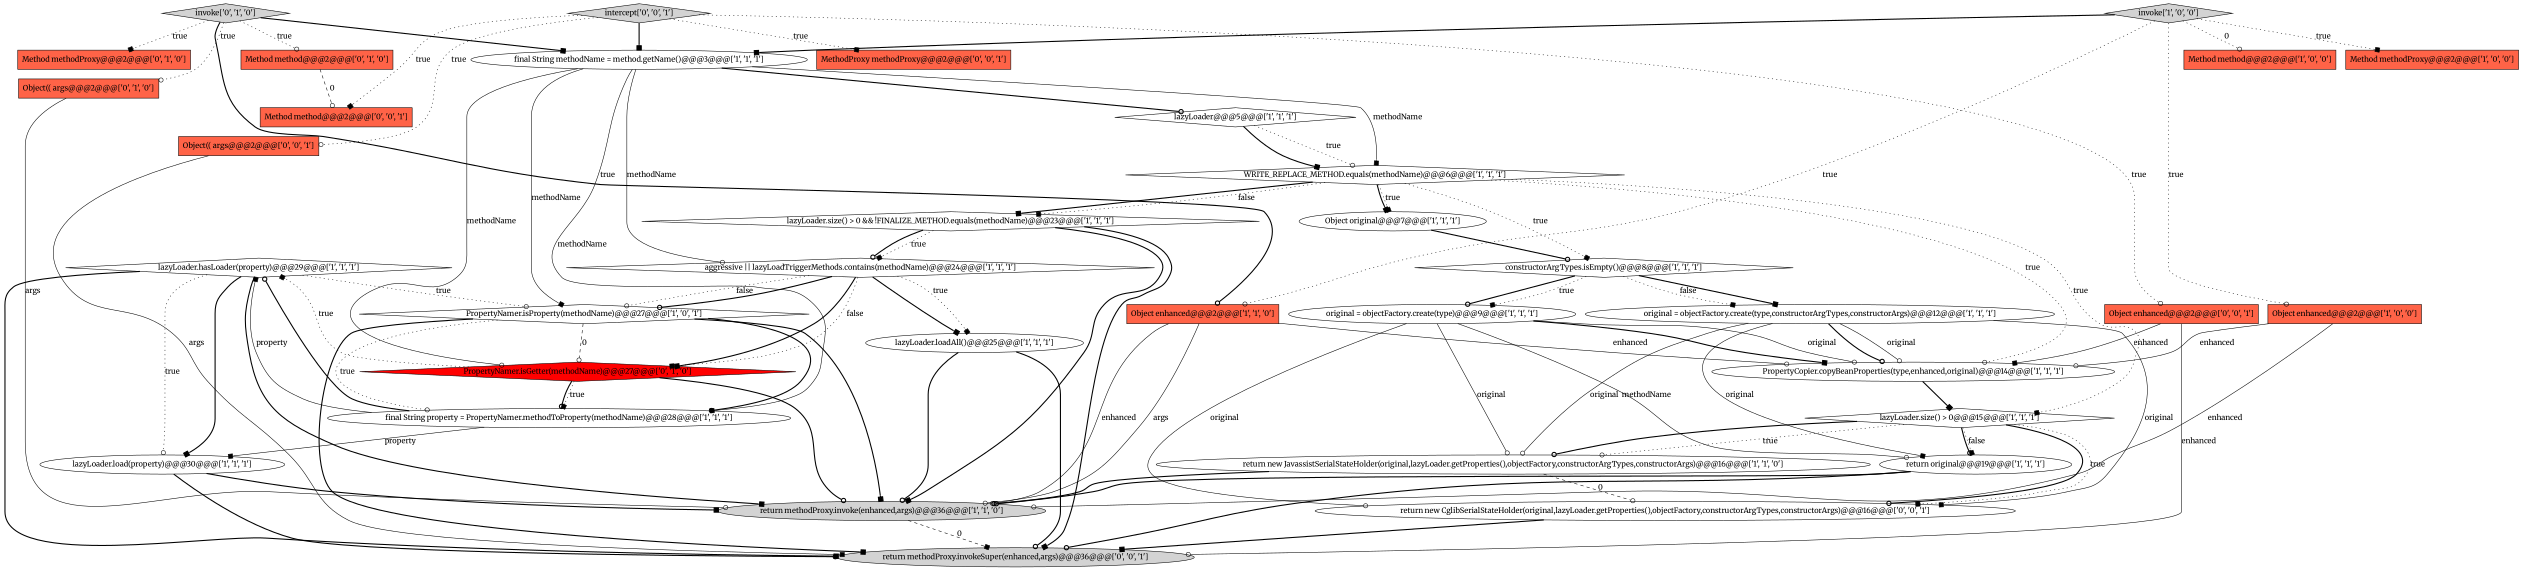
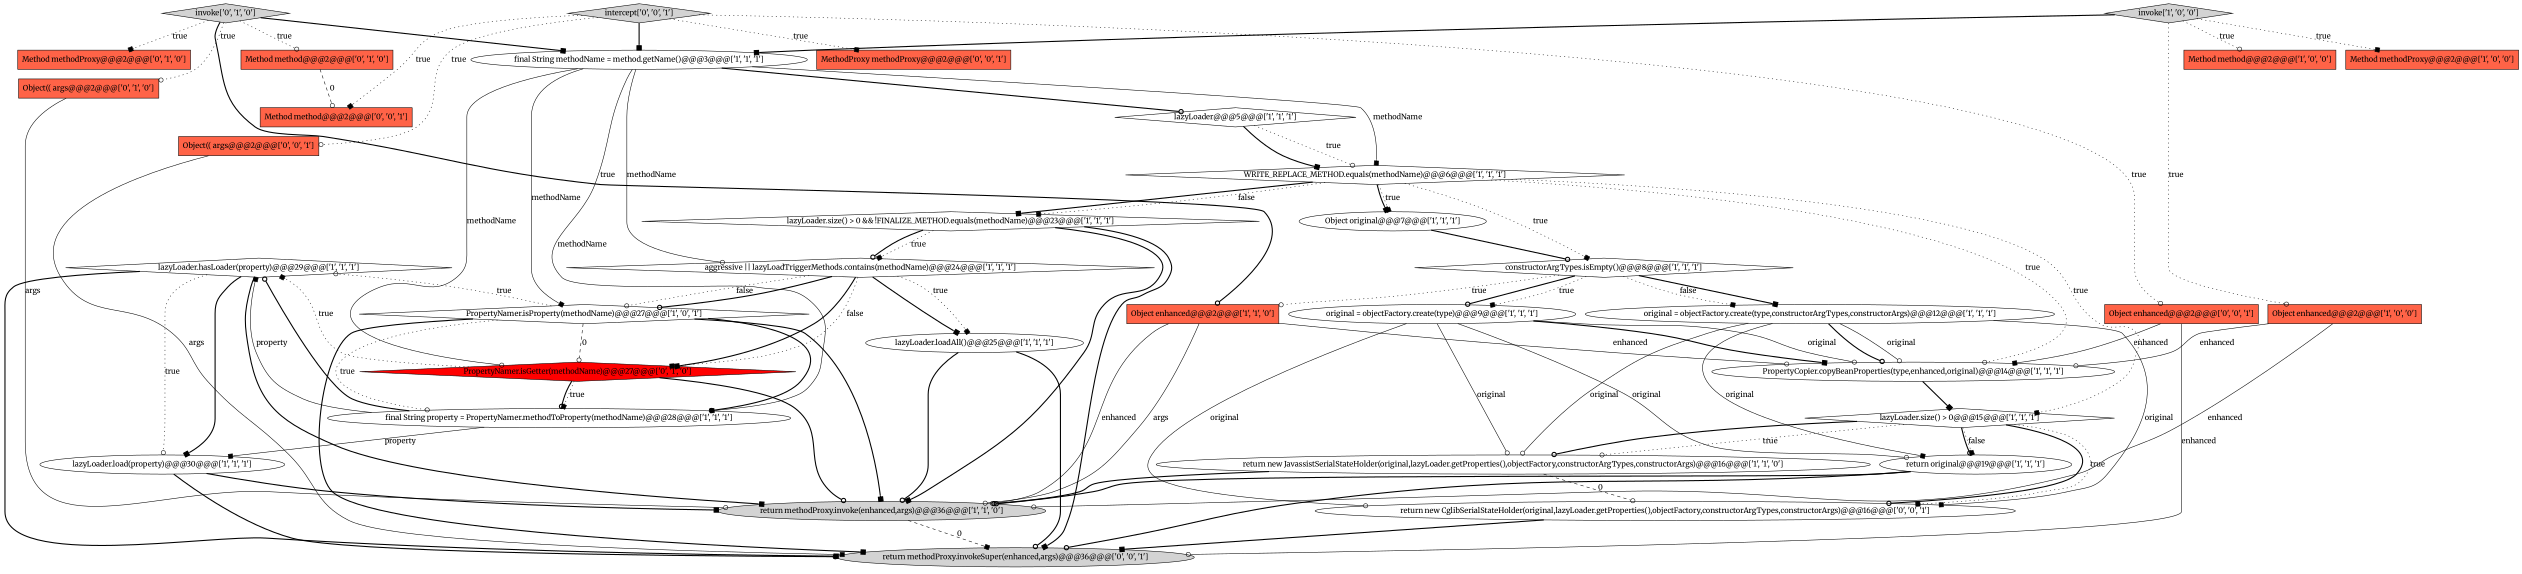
  digraph {
    fontname=Merriweather
    node [fillcolor=white fontname=Merriweather shape=ellipse style=filled]
    edge [arrowhead=odot fontname=Merriweather style=bold]
    n1 [label="Object original@@@7@@@['1', '1', '1']"]
    n2 [label="constructorArgTypes.isEmpty()@@@8@@@['1', '1', '1']" shape=diamond]
    n3 [label="original = objectFactory.create(type,constructorArgTypes,constructorArgs)@@@12@@@['1', '1', '1']"]
    n4 [label="original = objectFactory.create(type)@@@9@@@['1', '1', '1']"]
    n5 [fillcolor=red label="PropertyNamer.isGetter(methodName)@@@27@@@['0', '1', '0']" shape=diamond]
    n6 [fillcolor=lightgray label="return methodProxy.invoke(enhanced,args)@@@36@@@['1', '1', '0']"]
    n7 [label="final String property = PropertyNamer.methodToProperty(methodName)@@@28@@@['1', '1', '1']"]
    n8 [label="lazyLoader.hasLoader(property)@@@29@@@['1', '1', '1']" shape=diamond]
    n9 [fillcolor=lightgray label="return methodProxy.invokeSuper(enhanced,args)@@@36@@@['0', '0', '1']"]
    n10 [label="lazyLoader.load(property)@@@30@@@['1', '1', '1']"]
    n11 [label="return original@@@19@@@['1', '1', '1']"]
    n12 [label="PropertyNamer.isProperty(methodName)@@@27@@@['1', '0', '1']" shape=diamond]
    n13 [label="final String methodName = method.getName()@@@3@@@['1', '1', '1']"]
    n14 [label="lazyLoader@@@5@@@['1', '1', '1']" shape=diamond]
    n15 [label="WRITE_REPLACE_METHOD.equals(methodName)@@@6@@@['1', '1', '1']" shape=diamond]
    n16 [label="aggressive || lazyLoadTriggerMethods.contains(methodName)@@@24@@@['1', '1', '1']" shape=diamond]
    n17 [label="PropertyCopier.copyBeanProperties(type,enhanced,original)@@@14@@@['1', '1', '1']"]
    n18 [label="lazyLoader.size() > 0@@@15@@@['1', '1', '1']" shape=diamond]
    n19 [label="lazyLoader.size() > 0 && !FINALIZE_METHOD.equals(methodName)@@@23@@@['1', '1', '1']" shape=diamond]
    n20 [label="lazyLoader.loadAll()@@@25@@@['1', '1', '1']"]
    n21 [label="return new CglibSerialStateHolder(original,lazyLoader.getProperties(),objectFactory,constructorArgTypes,constructorArgs)@@@16@@@['0', '0', '1']"]
    n22 [label="return new JavassistSerialStateHolder(original,lazyLoader.getProperties(),objectFactory,constructorArgTypes,constructorArgs)@@@16@@@['1', '1', '0']"]
    n23 [fillcolor=tomato label="Method method@@@2@@@['1', '0', '0']" shape=box]
    n24 [fillcolor=tomato label="Object enhanced@@@2@@@['0', '0', '1']" shape=box]
    n25 [fillcolor=tomato label="Method methodProxy@@@2@@@['1', '0', '0']" shape=box]
    n26 [fillcolor=lightgray label="invoke['0', '1', '0']" shape=diamond]
    n27 [fillcolor=tomato label="Method methodProxy@@@2@@@['0', '1', '0']" shape=box]
    n28 [fillcolor=tomato label="Method method@@@2@@@['0', '1', '0']" shape=box]
    n29 [fillcolor=tomato label="Object enhanced@@@2@@@['1', '1', '0']" shape=box]
    n30 [fillcolor=tomato label="Object(( args@@@2@@@['0', '1', '0']" shape=box]
    n31 [fillcolor=tomato label="Method method@@@2@@@['0', '0', '1']" shape=box]
    n32 [fillcolor=tomato label="Object(( args@@@2@@@['0', '0', '1']" shape=box]
    n33 [fillcolor=tomato label="MethodProxy methodProxy@@@2@@@['0', '0', '1']" shape=box]
    n34 [fillcolor=tomato label="Object enhanced@@@2@@@['1', '0', '0']" shape=box]
    n35 [fillcolor=lightgray label="intercept['0', '0', '1']" shape=diamond]
    n36 [fillcolor=lightgray label="invoke['1', '0', '0']" shape=diamond]
    n1 -> n2
    n2 -> n3 [arrowhead=box]
    n2 -> n3 [arrowhead=box label=false style=dotted]
    n2 -> n4 [arrowhead=box label=true style=dotted]
    n2 -> n4
    n3 -> n11 [arrowhead=box label=original style=solid]
    n3 -> n17
    n3 -> n17 [label=original style=solid]
    n3 -> n21 [arrowhead=box label=original style=solid]
    n3 -> n22 [label=original style=solid]
-   n4 -> n11 [label=methodName style=solid]
+   n4 -> n11 [label=original style=solid]
    n4 -> n17 [label=original style=solid]
    n4 -> n17 [arrowhead=box]
    n4 -> n21 [label=original style=solid]
    n4 -> n22 [label=original style=solid]
    n5 -> n6
    n5 -> n7 [arrowhead=box label=true style=dotted]
    n5 -> n7
    n5 -> n8 [arrowhead=box label=true style=dotted]
    n6 -> n9 [arrowhead=box label=0 style=dashed]
    n7 -> n8 [arrowhead=box label=property style=solid]
    n7 -> n8
    n7 -> n10 [arrowhead=box label=property style=solid]
    n8 -> n6 [arrowhead=box]
    n8 -> n9 [arrowhead=box]
    n8 -> n10 [label=true style=dotted]
    n8 -> n10 [arrowhead=box]
    n10 -> n6 [arrowhead=box]
    n10 -> n9
    n11 -> n6
    n11 -> n9
    n12 -> n5 [label=0 style=dashed]
    n12 -> n6 [arrowhead=box]
    n12 -> n7 [label=true style=dotted]
    n12 -> n7
-   n8 -> n12 [label=true style=dotted]
+   n12 -> n8 [label=true style=dotted]
    n12 -> n9 [arrowhead=box]
    n13 -> n5 [label=methodName style=solid]
    n13 -> n7 [arrowhead=box label=methodName style=solid]
    n13 -> n12 [arrowhead=box label=methodName style=solid]
    n13 -> n14
    n13 -> n15 [arrowhead=box label=methodName style=solid]
    n13 -> n16 [label=methodName style=solid]
    n14 -> n15 [label=true style=dotted]
    n14 -> n15 [arrowhead=box]
    n15 -> n1 [arrowhead=box]
    n15 -> n1 [arrowhead=box label=true style=dotted]
    n15 -> n2 [arrowhead=box label=true style=dotted]
    n15 -> n17 [label=true style=dotted]
    n15 -> n18 [arrowhead=box label=true style=dotted]
    n15 -> n19 [arrowhead=box]
    n15 -> n19 [arrowhead=box label=false style=dotted]
    n16 -> n5 [arrowhead=box]
    n16 -> n5 [arrowhead=box label=false style=dotted]
    n16 -> n12 [label=false style=dotted]
    n16 -> n12
    n16 -> n20 [arrowhead=box label=true style=dotted]
    n16 -> n20 [arrowhead=box]
    n17 -> n18 [arrowhead=box]
    n18 -> n11
    n18 -> n11 [arrowhead=box label=false style=dotted]
    n18 -> n21
    n18 -> n21 [arrowhead=box label=true style=dotted]
    n18 -> n22
    n18 -> n22 [label=true style=dotted]
    n19 -> n6 [arrowhead=box]
    n19 -> n9 [arrowhead=box]
    n19 -> n16 [arrowhead=box label=true style=dotted]
    n19 -> n16
    n20 -> n6
    n20 -> n9
    n21 -> n9 [arrowhead=box]
    n22 -> n6
    n22 -> n21 [label=0 style=dashed]
    n24 -> n9 [label=enhanced style=solid]
    n24 -> n17 [arrowhead=box label=enhanced style=solid]
    n26 -> n13 [arrowhead=box]
    n26 -> n27 [arrowhead=box label=true style=dotted]
    n26 -> n28 [label=true style=dotted]
    n26 -> n29 [label=true]
    n26 -> n30 [label=true style=dotted]
    n28 -> n31 [label=0 style=dashed]
    n29 -> n6 [label=enhanced style=solid]
    n29 -> n6 [label=args style=solid]
    n29 -> n17 [label=enhanced style=solid]
    n30 -> n6 [label=args style=solid]
    n32 -> n9 [arrowhead=box label=args style=solid]
    n34 -> n6 [label=enhanced style=solid]
    n34 -> n17 [label=enhanced style=solid]
    n35 -> n13 [arrowhead=box]
    n35 -> n24 [label=true style=dotted]
    n35 -> n31 [arrowhead=box label=true style=dotted]
    n35 -> n32 [label=true style=dotted]
    n35 -> n33 [arrowhead=box label=true style=dotted]
    n36 -> n13 [arrowhead=box]
-   n36 -> n23 [label=0 style=dotted]
+   n36 -> n23 [label=true style=dotted]
    n36 -> n25 [arrowhead=box label=true style=dotted]
-   n36 -> n29 [label=true style=dotted]
+   n2 -> n29 [label=true style=dotted]
    n36 -> n34 [label=true style=dotted]
  }
